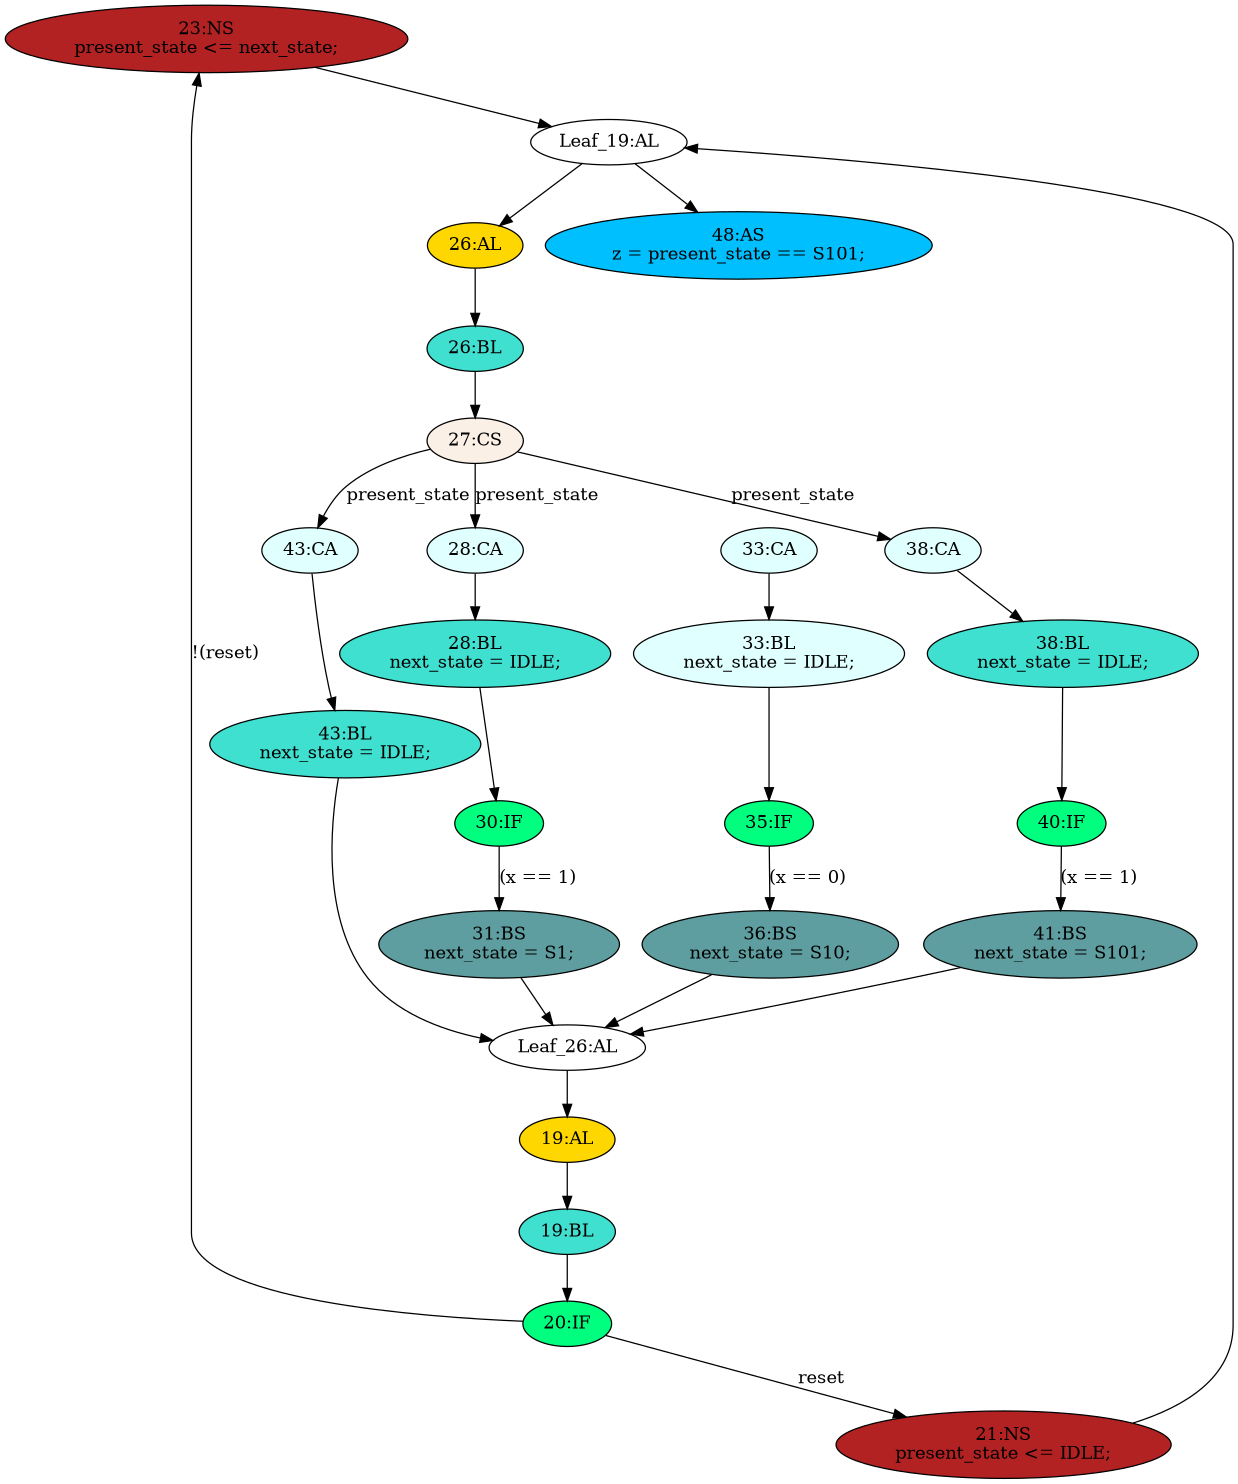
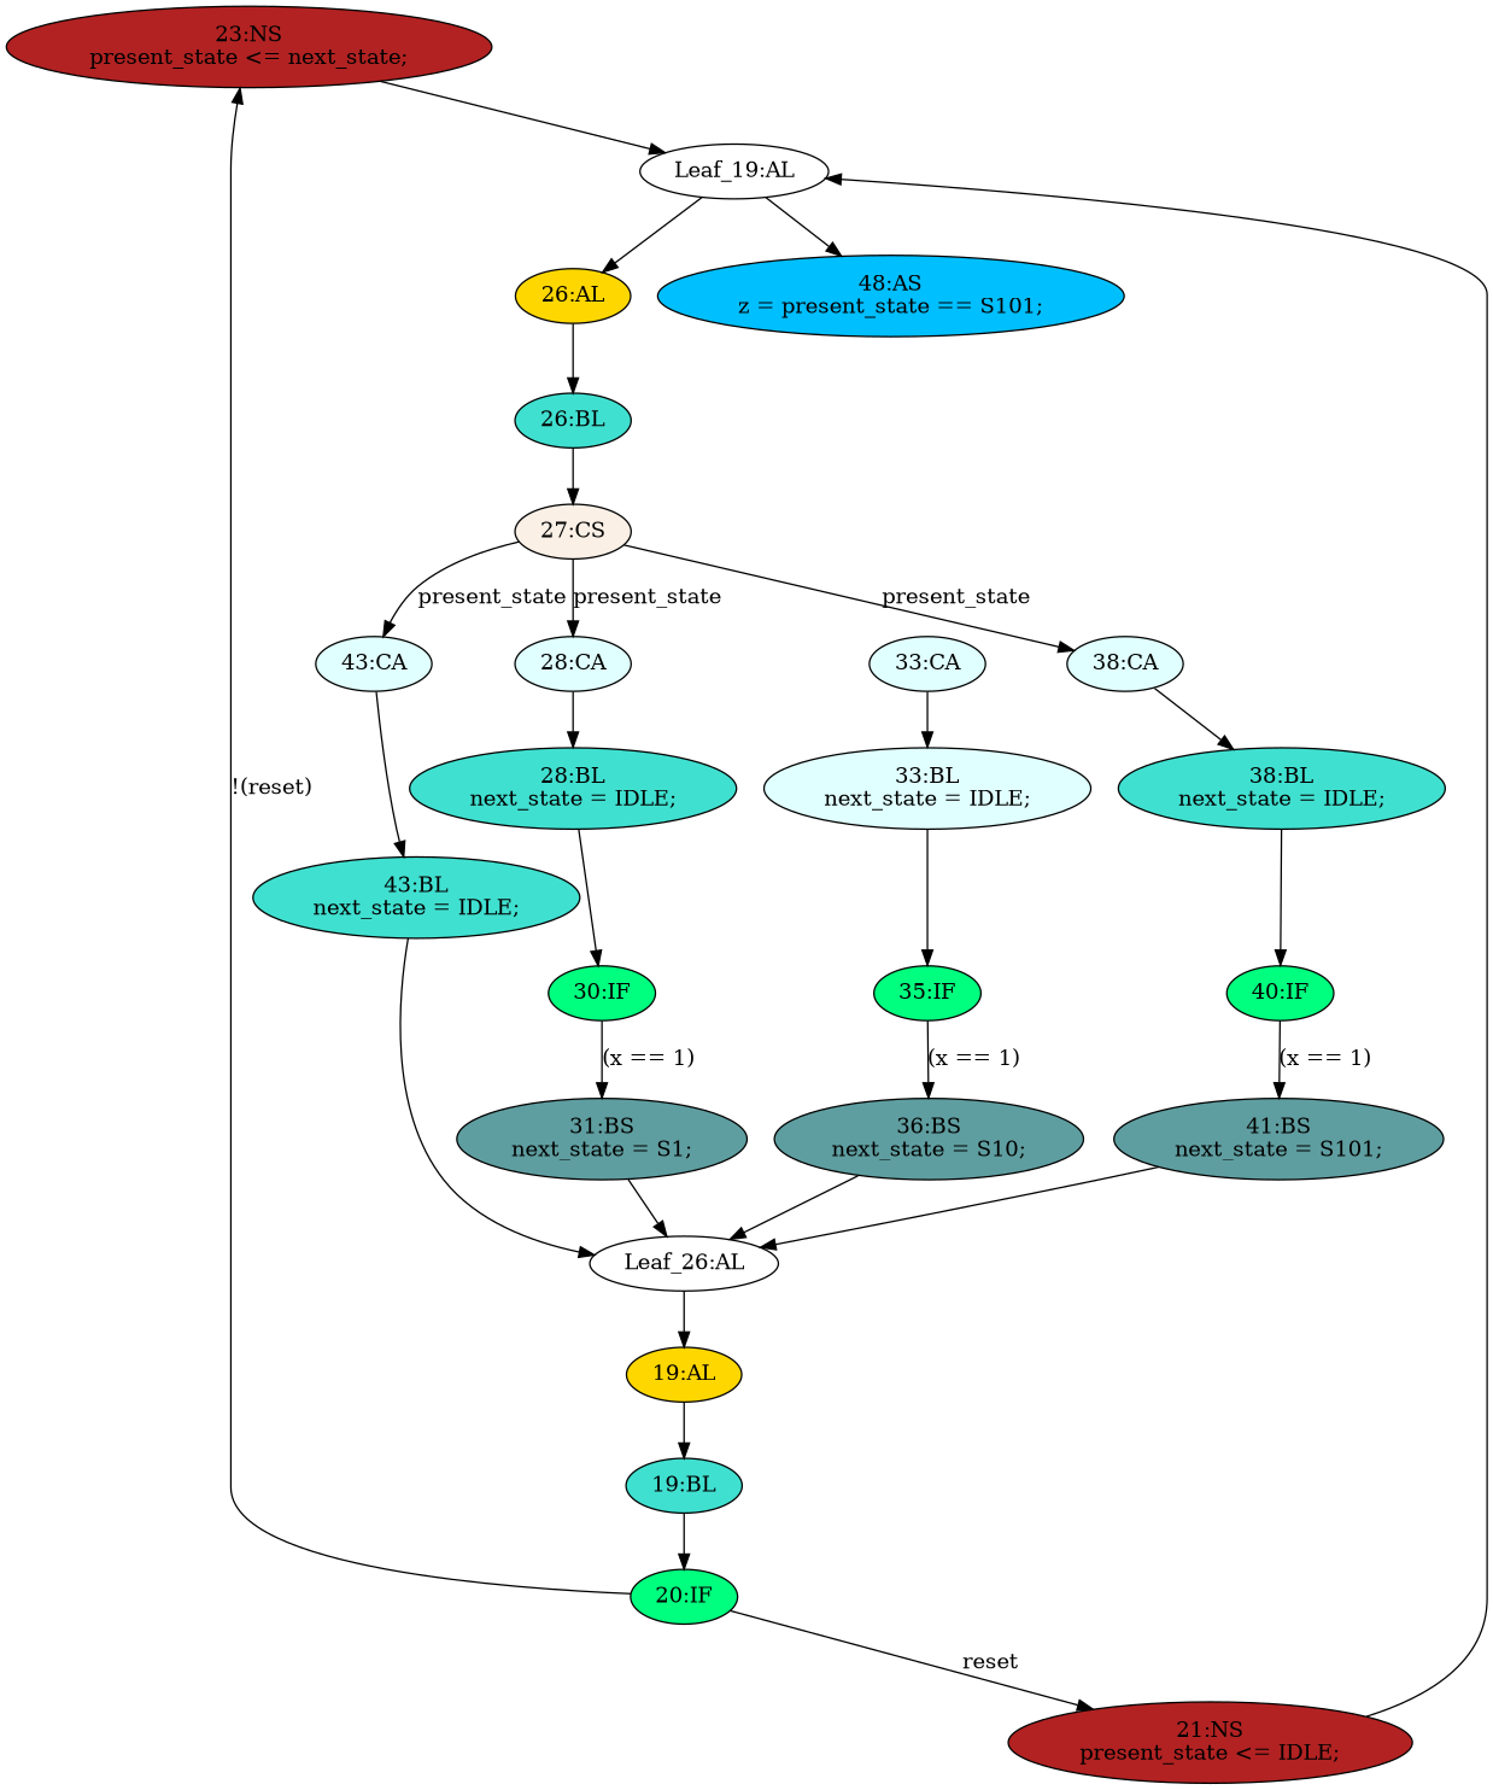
  strict digraph {
    node [fillcolor=turquoise statements="[]" style=filled typ=Block]
    edge [cond="[]" lineno=None]
    n1 [ast="<pyverilog.vparser.ast.NonblockingSubstitution object at 0x7fd1c52b1050>" fillcolor=firebrick label="23:NS\npresent_state <= next_state;" statements="[<pyverilog.vparser.ast.NonblockingSubstitution object at 0x7fd1c52b1050>]" typ=NonblockingSubstitution]
    n2 [def_var="['present_state']" label="Leaf_19:AL" fillcolor="" statements="" style="" typ=""]
    n3 [ast="<pyverilog.vparser.ast.Assign object at 0x7fd1c4f18710>" def_var="['z']" fillcolor=deepskyblue label="48:AS\nz = present_state == S101;" typ=Assign use_var="['present_state']"]
    n4 [ast="<pyverilog.vparser.ast.Always object at 0x7fd1c52bd6d0>" clk_sens=False fillcolor=gold label="26:AL" sens="[]" typ=Always use_var="['x', 'present_state']"]
    n5 [ast="<pyverilog.vparser.ast.Block object at 0x7fd1c52a6650>" label="26:BL"]
    n6 [ast="<pyverilog.vparser.ast.CaseStatement object at 0x7fd1c4f18910>" fillcolor=linen label="27:CS" typ=CaseStatement]
    n7 [ast="<pyverilog.vparser.ast.Case object at 0x7fd1c4f18310>" fillcolor=lightcyan label="38:CA" typ=Case]
    n8 [ast="<pyverilog.vparser.ast.Case object at 0x7fd1c4f18610>" fillcolor=lightcyan label="43:CA" typ=Case]
    n9 [ast="<pyverilog.vparser.ast.Case object at 0x7fd1c52bdc50>" fillcolor=lightcyan label="28:CA" typ=Case]
    n10 [ast="<pyverilog.vparser.ast.Block object at 0x7fd1c4f18a50>" label="38:BL\nnext_state = IDLE;" statements="[<pyverilog.vparser.ast.BlockingSubstitution object at 0x7fd1c4f18810>]"]
    n11 [ast="<pyverilog.vparser.ast.Case object at 0x7fd1c53dee50>" fillcolor=lightcyan label="33:CA" typ=Case]
    n12 [ast="<pyverilog.vparser.ast.Block object at 0x7fd1c532a310>" fillcolor=lightcyan label="33:BL\nnext_state = IDLE;" statements="[<pyverilog.vparser.ast.BlockingSubstitution object at 0x7fd1c532ae50>]"]
    n13 [ast="<pyverilog.vparser.ast.Block object at 0x7fd1c4f18a90>" label="43:BL\nnext_state = IDLE;" statements="[<pyverilog.vparser.ast.BlockingSubstitution object at 0x7fd1c4f18ad0>]"]
    n14 [ast="<pyverilog.vparser.ast.Block object at 0x7fd1c52a6090>" label="28:BL\nnext_state = IDLE;" statements="[<pyverilog.vparser.ast.BlockingSubstitution object at 0x7fd1c52a6d10>]"]
    n15 [ast="<pyverilog.vparser.ast.IfStatement object at 0x7fd1c4f18890>" fillcolor=springgreen label="40:IF" typ=IfStatement]
    n16 [ast="<pyverilog.vparser.ast.IfStatement object at 0x7fd1c4f18b10>" fillcolor=springgreen label="35:IF" typ=IfStatement]
    n17 [def_var="['next_state']" label="Leaf_26:AL" fillcolor="" statements="" style="" typ=""]
    n18 [ast="<pyverilog.vparser.ast.IfStatement object at 0x7fd1c56c1610>" fillcolor=springgreen label="30:IF" typ=IfStatement]
    n19 [ast="<pyverilog.vparser.ast.BlockingSubstitution object at 0x7fd1c4f18fd0>" fillcolor=cadetblue label="41:BS\nnext_state = S101;" statements="[<pyverilog.vparser.ast.BlockingSubstitution object at 0x7fd1c4f18fd0>]" typ=BlockingSubstitution]
    n20 [ast="<pyverilog.vparser.ast.BlockingSubstitution object at 0x7fd1c4f18d10>" fillcolor=cadetblue label="36:BS\nnext_state = S10;" statements="[<pyverilog.vparser.ast.BlockingSubstitution object at 0x7fd1c4f18d10>]" typ=BlockingSubstitution]
    n21 [ast="<pyverilog.vparser.ast.Always object at 0x7fd1c52a3210>" clk_sens=True fillcolor=gold label="19:AL" sens="['clk', 'reset']" typ=Always use_var="['reset', 'next_state']"]
    n22 [ast="<pyverilog.vparser.ast.BlockingSubstitution object at 0x7fd1c532ad90>" fillcolor=cadetblue label="31:BS\nnext_state = S1;" statements="[<pyverilog.vparser.ast.BlockingSubstitution object at 0x7fd1c532ad90>]" typ=BlockingSubstitution]
    n23 [ast="<pyverilog.vparser.ast.Block object at 0x7fd1c52a3ed0>" label="19:BL"]
    n24 [ast="<pyverilog.vparser.ast.IfStatement object at 0x7fd1c52b1450>" fillcolor=springgreen label="20:IF" typ=IfStatement]
    n25 [ast="<pyverilog.vparser.ast.NonblockingSubstitution object at 0x7fd1c524e4d0>" fillcolor=firebrick label="21:NS\npresent_state <= IDLE;" statements="[<pyverilog.vparser.ast.NonblockingSubstitution object at 0x7fd1c524e4d0>]" typ=NonblockingSubstitution]
    n1 -> n2
    n2 -> n3 [cond="" lineno=""]
    n2 -> n4 [cond="" lineno=""]
    n4 -> n5
    n5 -> n6
    n6 -> n7 [cond="['present_state']" label=present_state lineno=27]
    n6 -> n8 [cond="['present_state']" label=present_state lineno=27]
    n6 -> n9 [cond="['present_state']" label=present_state lineno=27]
    n7 -> n10
    n8 -> n13
    n9 -> n14
    n10 -> n15
    n11 -> n12
    n12 -> n16
    n13 -> n17
    n14 -> n18
    n15 -> n19 [cond="['x']" label="(x == 1)" lineno=40]
-   n16 -> n20 [cond="['x']" label="(x == 0)" lineno=35]
+   n16 -> n20 [cond="['x']" label="(x == 1)" lineno=35]
    n17 -> n21 [cond="" lineno=""]
    n18 -> n22 [cond="['x']" label="(x == 1)" lineno=30]
    n19 -> n17
    n20 -> n17
    n21 -> n23
    n22 -> n17
    n23 -> n24
    n24 -> n1 [cond="['reset']" label="!(reset)" lineno=20]
    n24 -> n25 [cond="['reset']" label=reset lineno=20]
    n25 -> n2
  }
